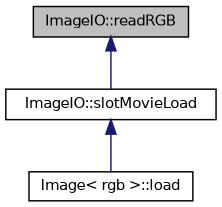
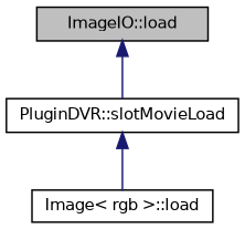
  digraph {
    rankdir=TB
    node [color=black fillcolor=white fontname=Helvetica fontsize=10 shape=record style=filled]
    edge [color=midnightblue dir=back fontname=Helvetica fontsize=10 labelfontname=Helvetica labelfontsize=10 style=solid]
-   n1 [fillcolor=grey75 fontcolor=black height=0.2 label="ImageIO::readRGB" width=0.4]
-   n2 [height=0.2 label="ImageIO::slotMovieLoad" width=0.4]
+   n1 [fillcolor=grey75 fontcolor=black height=0.2 label="ImageIO::load" width=0.4]
+   n2 [height=0.2 label="PluginDVR::slotMovieLoad" width=0.4]
    n3 [height=0.2 label="Image\< rgb \>::load" width=0.4]
    n1 -> n2
    n2 -> n3
  }
